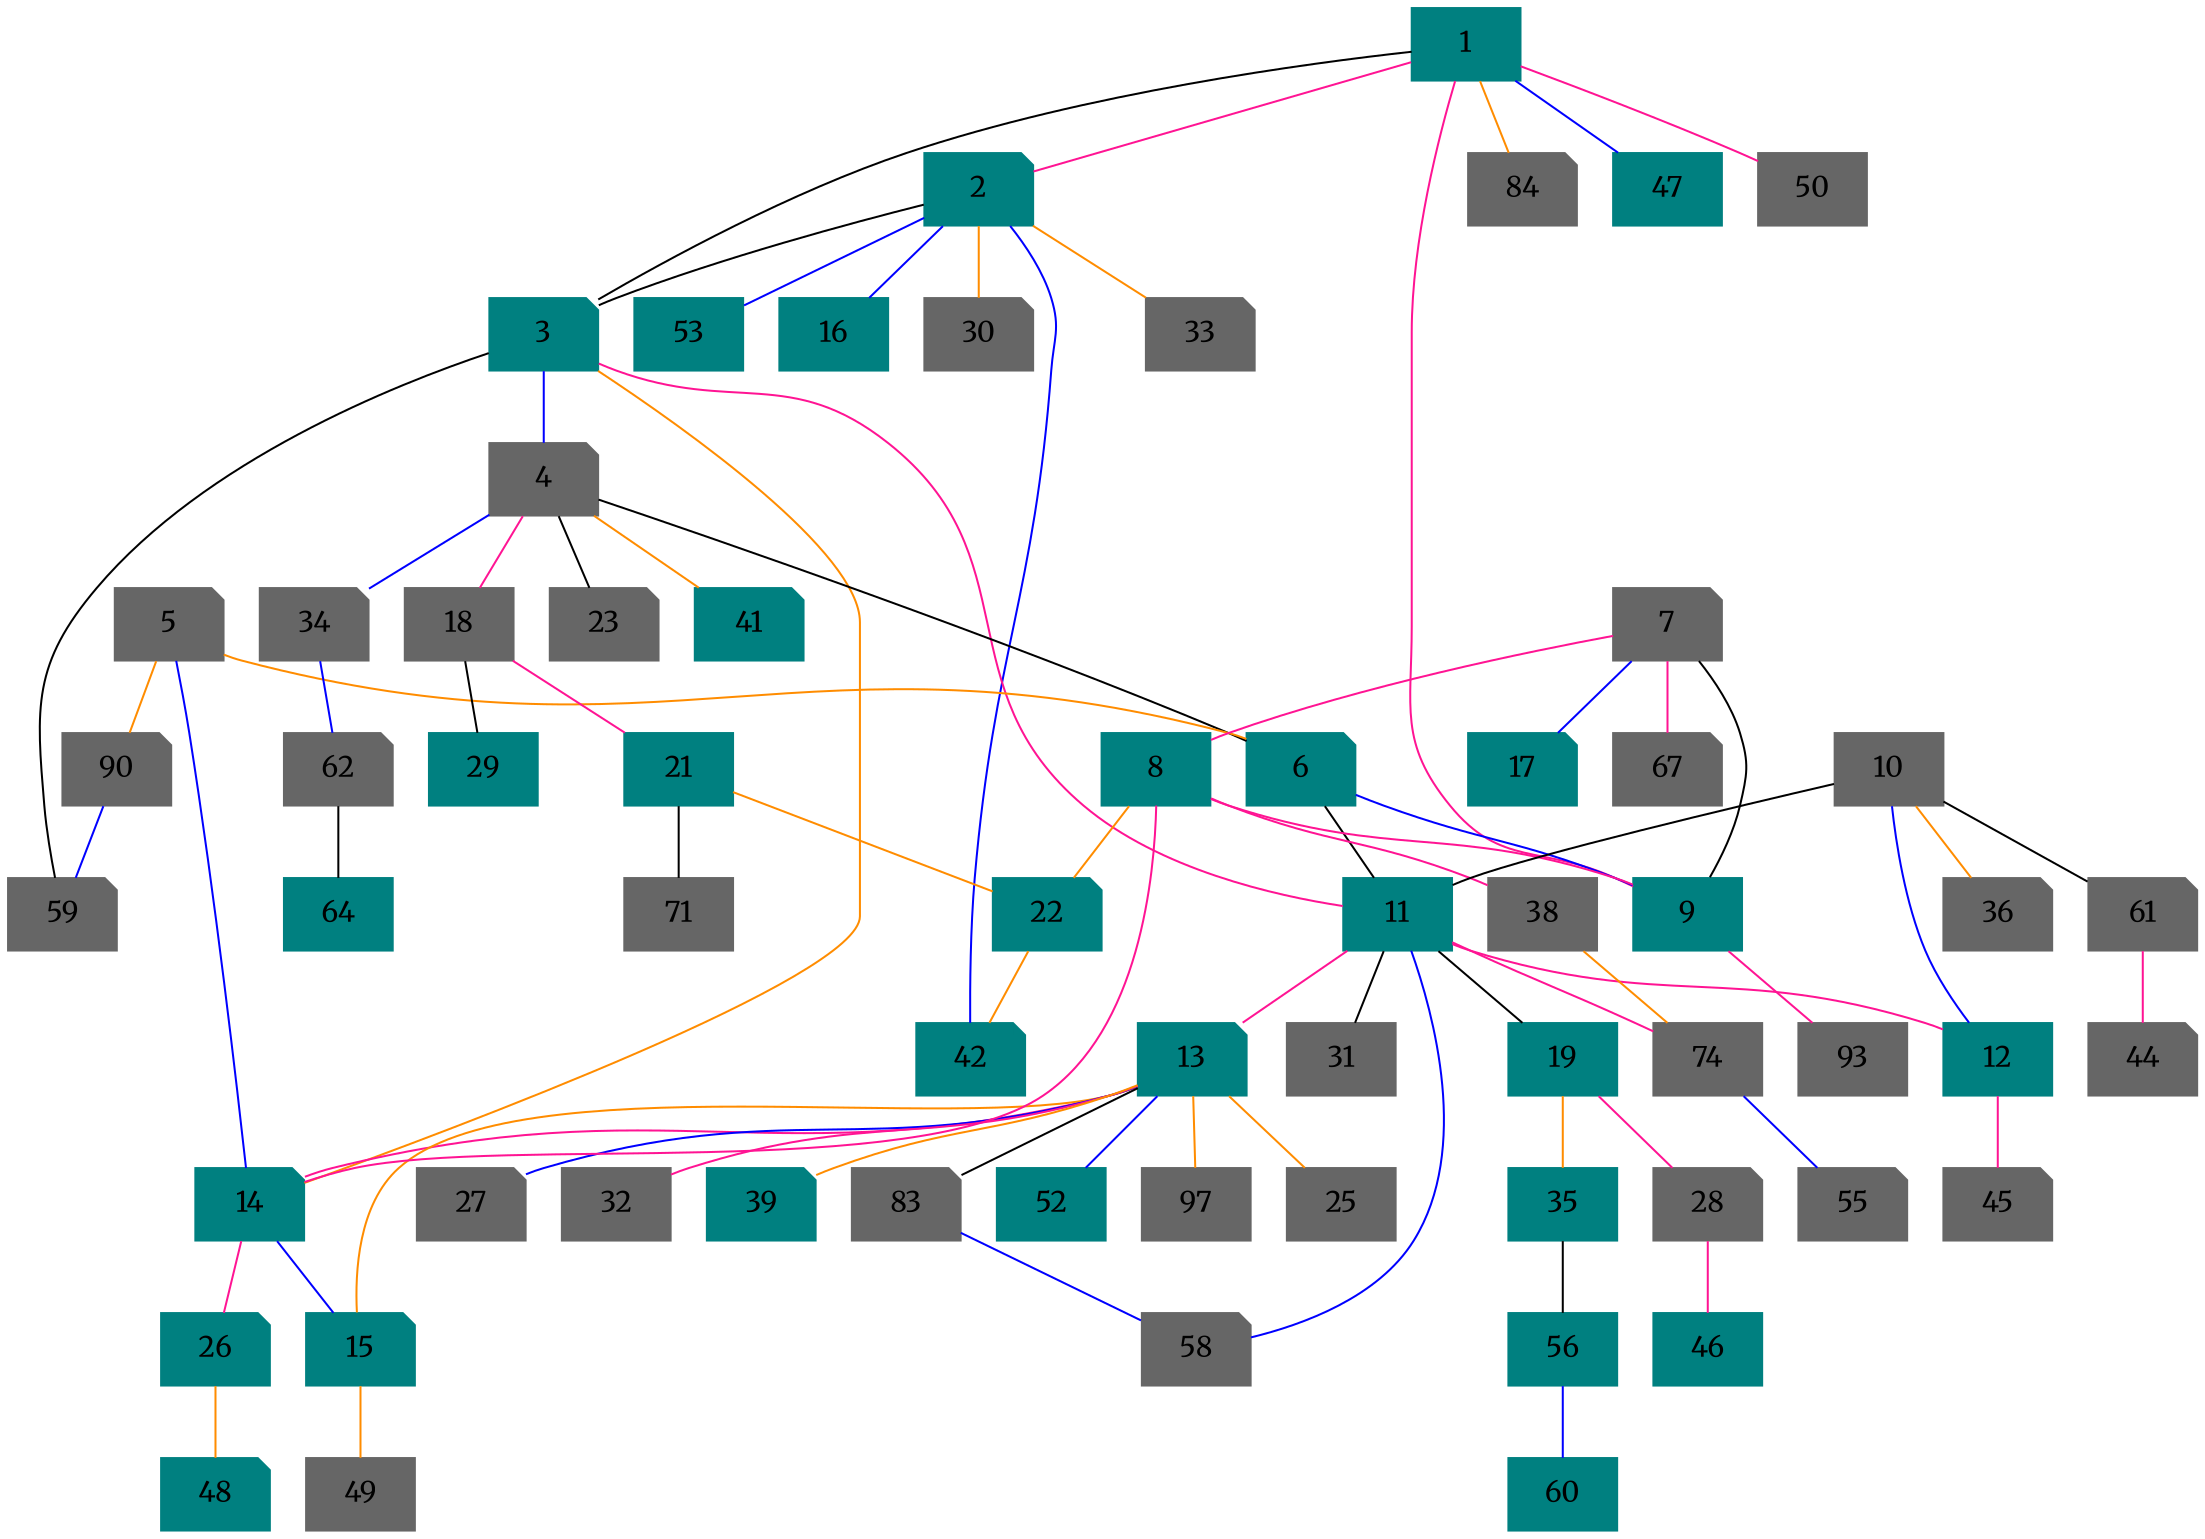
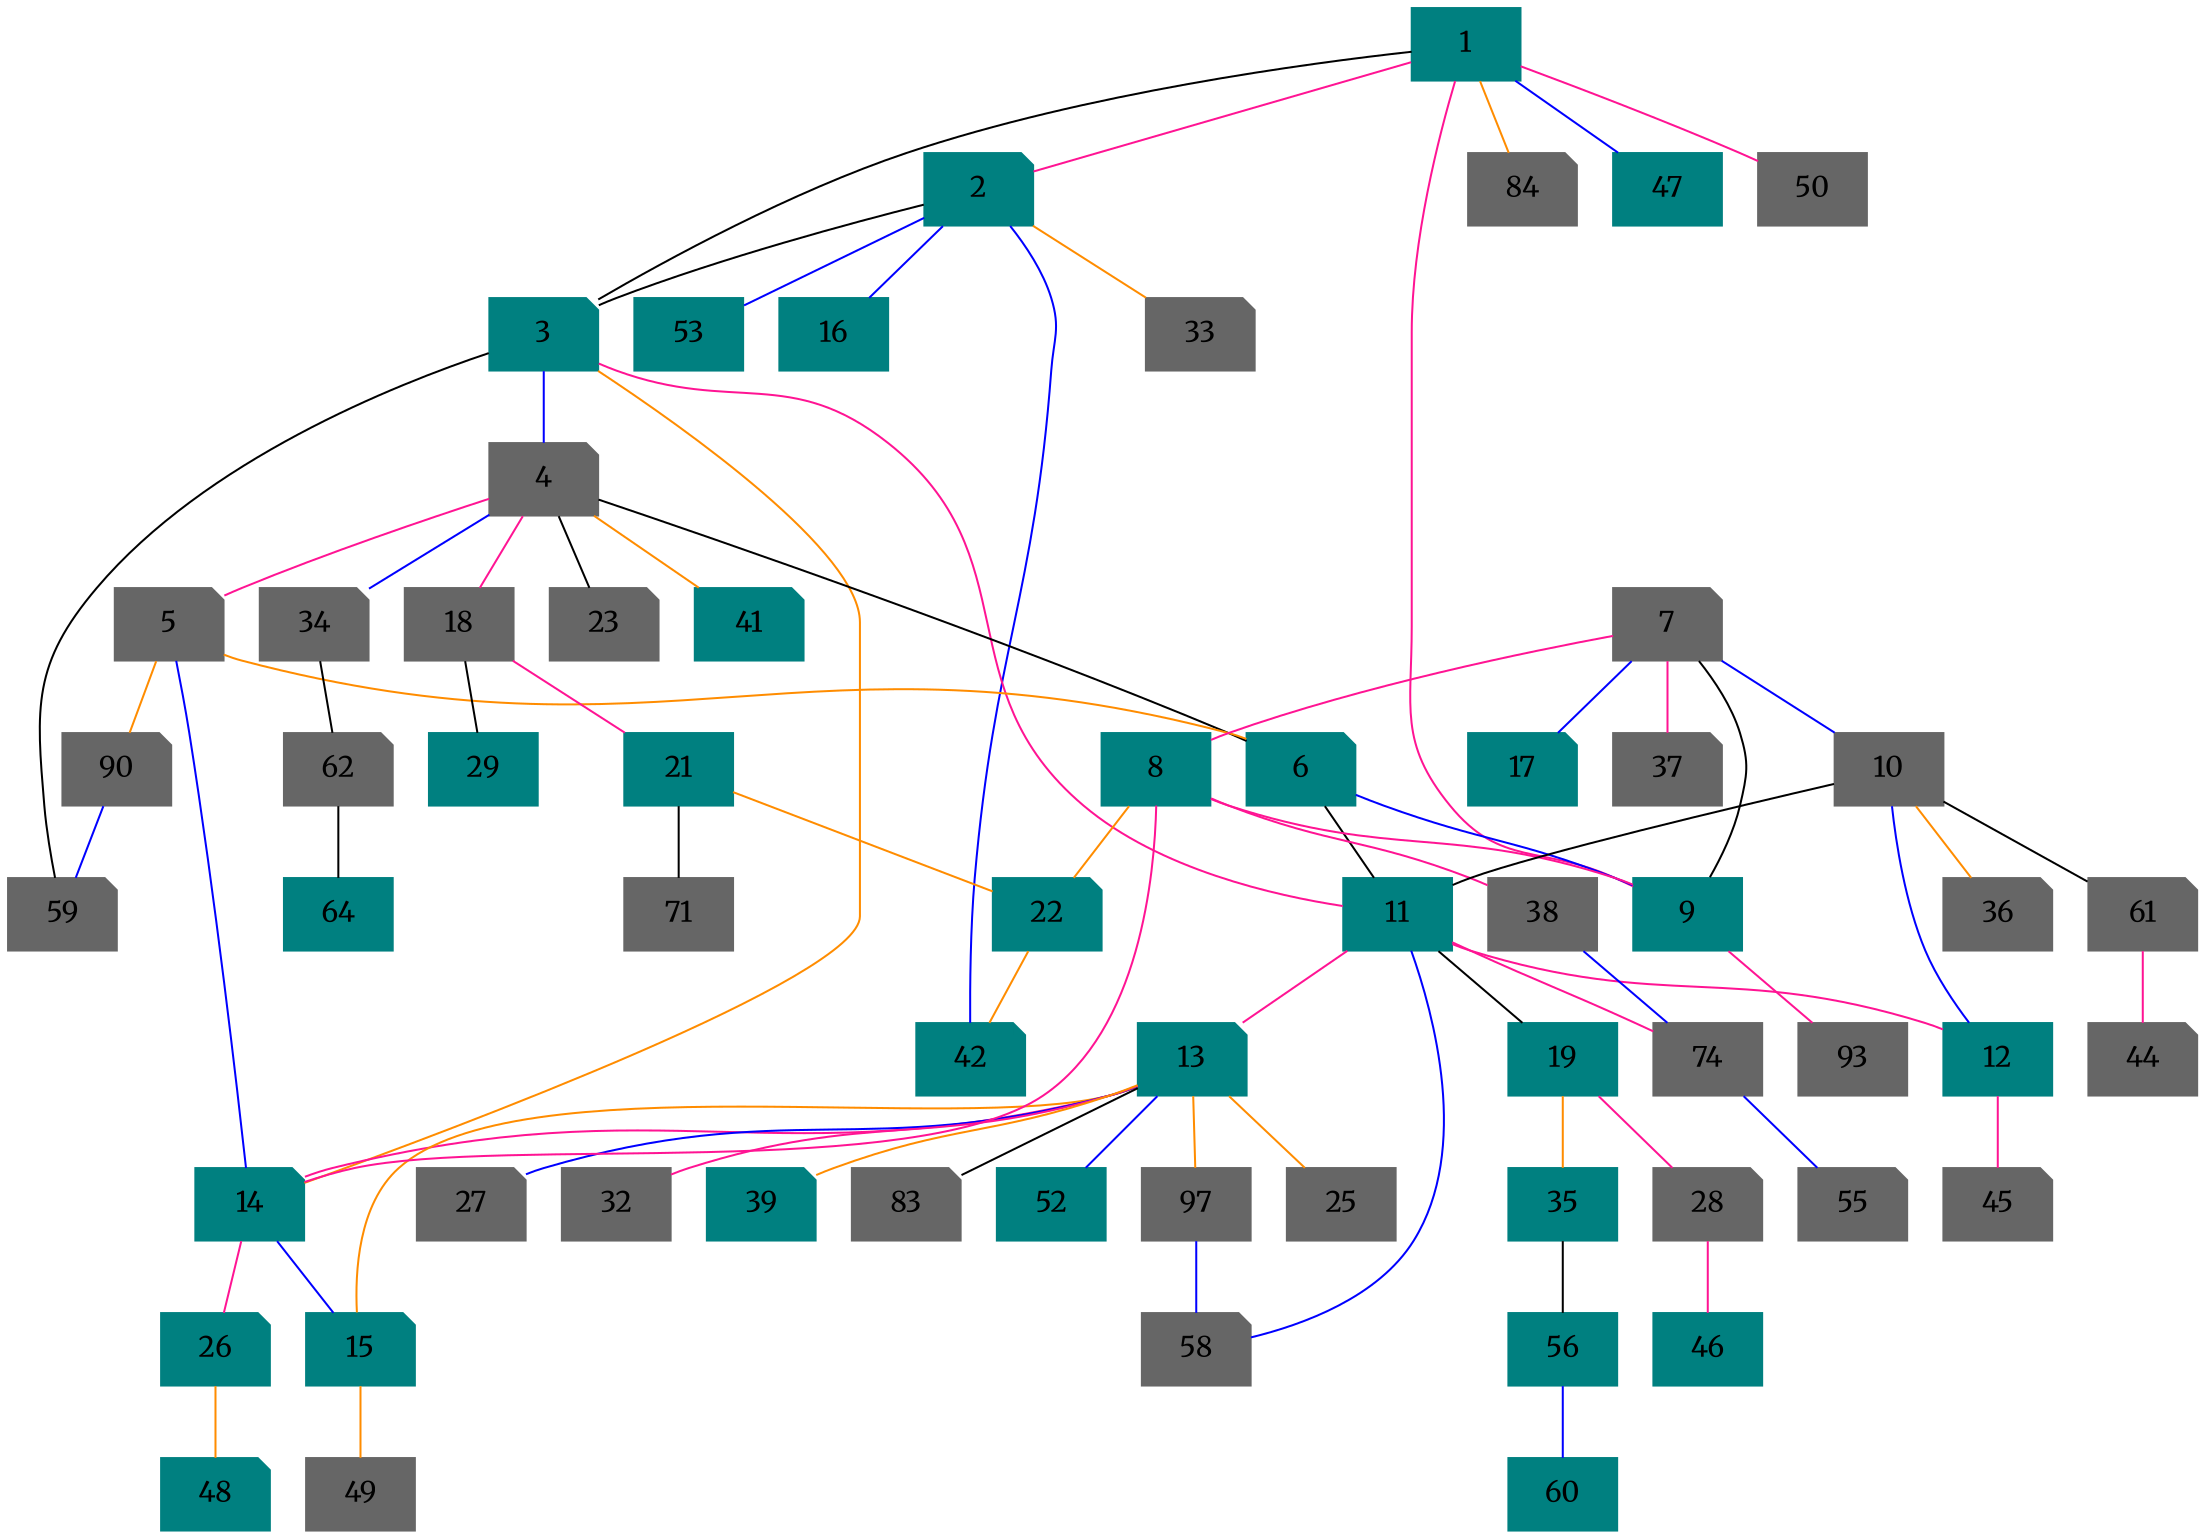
  graph {
    fontname=Merriweather
    node [color=gray40 fontname=Merriweather shape=note style=filled]
    edge [color=deeppink fontname=Merriweather]
    1 [color=teal shape=box]
    2 [color=teal]
    3 [color=teal]
    9 [color=teal shape=box]
    n5 [label=84]
    47 [color=teal shape=box]
    50 [shape=box]
    16 [color=teal shape=box]
-   30
    33
    42 [color=teal]
    53 [color=teal shape=box]
    4
    11 [color=teal shape=box]
    14 [color=teal]
    59
    n17 [label=93 shape=box]
    5
    6 [color=teal]
    18 [shape=box]
    23
    34
    41 [color=teal]
    12 [color=teal shape=box]
    13 [color=teal]
    19 [color=teal shape=box]
-   31 [shape=box]
    n28 [label=74 shape=box]
    58
    15 [color=teal]
    26 [color=teal]
    n32 [label=90]
    21 [color=teal shape=box]
    29 [color=teal shape=box]
    62
    7
    8 [color=teal shape=box]
    10 [shape=box]
    17 [color=teal]
-   37 [label=67]
+   37
    22 [color=teal]
    38 [shape=box]
    36
    61
    45
    44
    25 [shape=box]
    27
    32 [shape=box]
    39 [color=teal]
    n51 [label=83]
    52 [color=teal shape=box]
    n53 [label=97 shape=box]
    28
    35 [color=teal shape=box]
    55
    49 [shape=box]
    48 [color=teal]
    n59 [label=71 shape=box]
    46 [color=teal shape=box]
    56 [color=teal shape=box]
    64 [color=teal shape=box]
    60 [color=teal shape=box]
    1 -- 2
    1 -- 3 [color=black]
    1 -- 9
    1 -- n5 [color=darkorange]
    1 -- 47 [color=blue]
    1 -- 50
    2 -- 3 [color=black]
    2 -- 16 [color=blue]
-   2 -- 30 [color=darkorange]
    2 -- 33 [color=darkorange]
    2 -- 42 [color=blue]
    2 -- 53 [color=blue]
    3 -- 4 [color=blue]
    3 -- 11
    3 -- 14 [color=darkorange]
    3 -- 59 [color=black]
    9 -- n17
+   4 -- 5
    4 -- 6 [color=black]
    4 -- 18
    4 -- 23 [color=black]
    4 -- 34 [color=blue]
    4 -- 41 [color=darkorange]
    11 -- 12
    11 -- 13
    11 -- 19 [color=black]
-   11 -- 31 [color=black]
    11 -- n28
    11 -- 58 [color=blue]
    14 -- 15 [color=blue]
    14 -- 26
    5 -- 14 [color=blue]
    5 -- 6 [color=darkorange]
    5 -- n32 [color=darkorange]
    6 -- 9 [color=blue]
    6 -- 11 [color=black]
    18 -- 21
    18 -- 29 [color=black]
-   34 -- 62 [color=blue]
+   34 -- 62 [color=black]
    12 -- 45
    13 -- 14
    13 -- 15 [color=darkorange]
    13 -- 25 [color=darkorange]
    13 -- 27 [color=blue]
    13 -- 32
    13 -- 39 [color=darkorange]
    13 -- n51 [color=black]
    13 -- 52 [color=blue]
    13 -- n53 [color=darkorange]
    19 -- 28
    19 -- 35 [color=darkorange]
    n28 -- 55 [color=blue]
    15 -- 49 [color=darkorange]
    26 -- 48 [color=darkorange]
    n32 -- 59 [color=blue]
    21 -- 22 [color=darkorange]
    21 -- n59 [color=black]
    62 -- 64 [color=black]
    7 -- 9 [color=black]
    7 -- 8
+   7 -- 10 [color=blue]
    7 -- 17 [color=blue]
    7 -- 37
    8 -- 9
    8 -- 14
    8 -- 22 [color=darkorange]
    8 -- 38
    10 -- 11 [color=black]
    10 -- 12 [color=blue]
    10 -- 36 [color=darkorange]
    10 -- 61 [color=black]
    22 -- 42 [color=darkorange]
-   38 -- n28 [color=darkorange]
+   38 -- n28 [color=blue]
    61 -- 44
-   n51 -- 58 [color=blue]
+   n53 -- 58 [color=blue]
    28 -- 46
    35 -- 56 [color=black]
    56 -- 60 [color=blue]
  }
